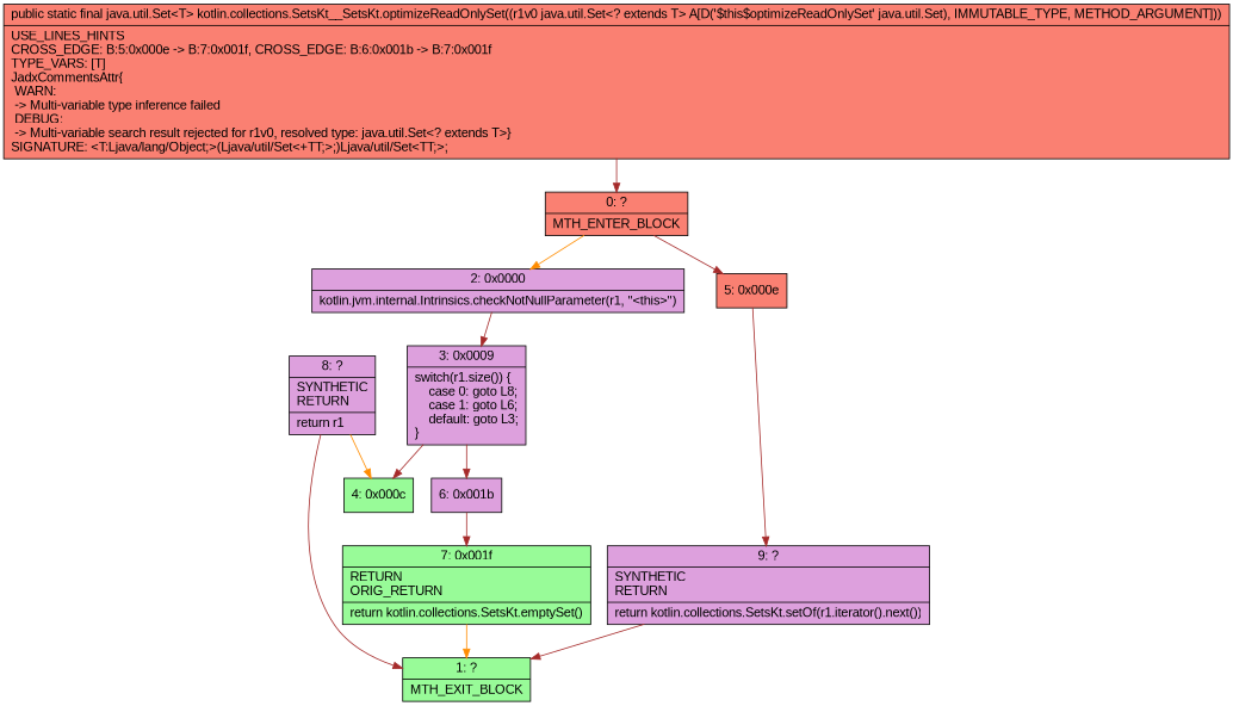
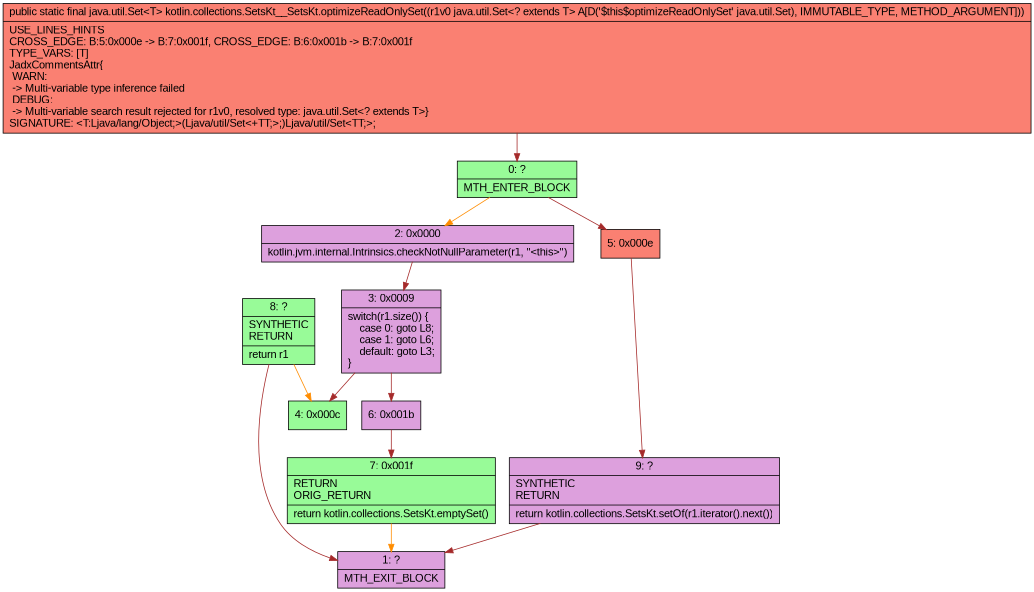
  digraph {
    fontname="Liberation Sans"
    node [fillcolor=plum fontname="Liberation Sans" shape=record style=filled]
    edge [color=brown fontname="Liberation Sans"]
-   n1 [fillcolor=salmon label="{0\:\ ?|MTH_ENTER_BLOCK\l}"]
+   n1 [fillcolor=palegreen label="{0\:\ ?|MTH_ENTER_BLOCK\l}"]
    n2 [label="{2\:\ 0x0000|kotlin.jvm.internal.Intrinsics.checkNotNullParameter(r1, \"\<this\>\")\l}"]
    n3 [fillcolor=salmon label="{5\:\ 0x000e}"]
    n4 [label="{3\:\ 0x0009|switch(r1.size()) \{\l    case 0: goto L8;\l    case 1: goto L6;\l    default: goto L3;\l\}\l}"]
    n5 [fillcolor=palegreen label="{4\:\ 0x000c}"]
    n6 [label="{6\:\ 0x001b}"]
    n7 [label="{9\:\ ?|SYNTHETIC\lRETURN\l|return kotlin.collections.SetsKt.setOf(r1.iterator().next())\l}"]
    n8 [fillcolor=palegreen label="{7\:\ 0x001f|RETURN\lORIG_RETURN\l|return kotlin.collections.SetsKt.emptySet()\l}"]
-   n9 [label="{8\:\ ?|SYNTHETIC\lRETURN\l|return r1\l}"]
-   n10 [fillcolor=palegreen label="{1\:\ ?|MTH_EXIT_BLOCK\l}"]
+   n9 [fillcolor=palegreen label="{8\:\ ?|SYNTHETIC\lRETURN\l|return r1\l}"]
+   n10 [label="{1\:\ ?|MTH_EXIT_BLOCK\l}"]
    n11 [fillcolor=salmon label="{public static final java.util.Set\<T\> kotlin.collections.SetsKt__SetsKt.optimizeReadOnlySet((r1v0 java.util.Set\<? extends T\> A[D('$this$optimizeReadOnlySet' java.util.Set), IMMUTABLE_TYPE, METHOD_ARGUMENT]))  | USE_LINES_HINTS\lCROSS_EDGE: B:5:0x000e \-\> B:7:0x001f, CROSS_EDGE: B:6:0x001b \-\> B:7:0x001f\lTYPE_VARS: [T]\lJadxCommentsAttr\{\l WARN: \l \-\> Multi\-variable type inference failed\l DEBUG: \l \-\> Multi\-variable search result rejected for r1v0, resolved type: java.util.Set\<? extends T\>\}\lSIGNATURE: \<T:Ljava\/lang\/Object;\>(Ljava\/util\/Set\<+TT;\>;)Ljava\/util\/Set\<TT;\>;\l}"]
    n1 -> n2 [color=darkorange]
    n1 -> n3
    n2 -> n4
    n3 -> n7
    n4 -> n5
    n4 -> n6
    n6 -> n8
    n7 -> n10
    n8 -> n10 [color=darkorange]
    n9 -> n5 [color=darkorange]
    n9 -> n10
    n11 -> n1
  }
